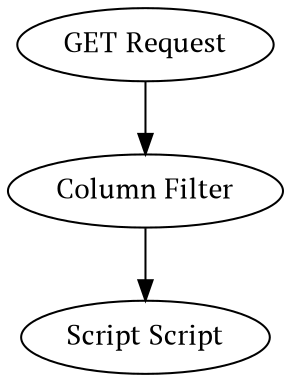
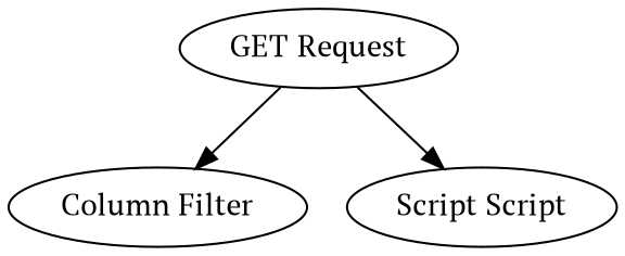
  digraph {
    fontname="PT Serif"
    rankdir=TB
    node [fontname="PT Serif"]
    edge [fontname="PT Serif"]
    n1 [label="GET Request"]
    n2 [label="Column Filter"]
    n3 [label="Script Script"]
    n1 -> n2
-   n2 -> n3
+   n1 -> n3
  }
